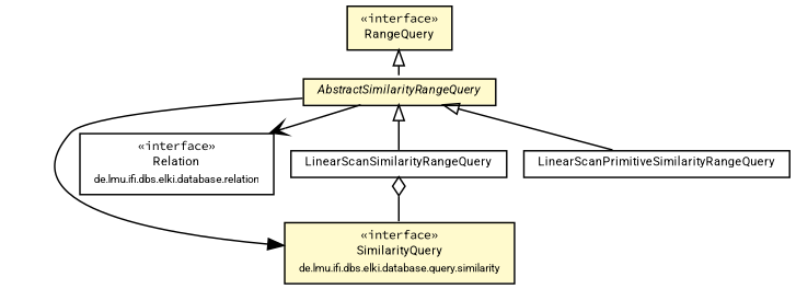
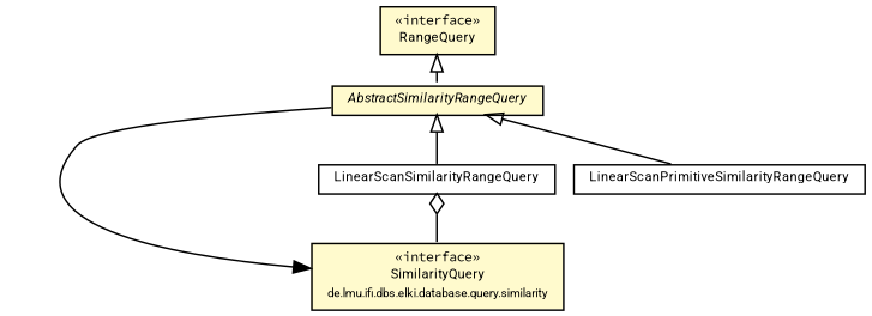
  digraph {
    fontname="Source Code Pro"
    nodesep=0.15
    rankdir=TB
    ranksep=0.25
    node [fontcolor=black fontname="Source Code Pro" fontsize=8 margin=0 shape=plaintext]
    edge [arrowtail=empty color=black dir=back fontname="Source Code Pro" fontsize=7 labelfontname=Roboto labelfontsize=7 weight=1]
    n1 [height=0 label=<<table title="de.lmu.ifi.dbs.elki.database.query.similarity.SimilarityQuery" border="0" cellborder="1" cellspacing="0" cellpadding="2" bgcolor="LemonChiffon" href="../similarity/SimilarityQuery.html" target="_parent"> 		<tr><td><table border="0" cellspacing="0" cellpadding="1"> 		<tr><td align="center" balign="center"> &#171;interface&#187; </td></tr> 		<tr><td align="center" balign="center"> <font face="Roboto">SimilarityQuery</font> </td></tr> 		<tr><td align="center" balign="center"> <font face="Roboto" point-size="7.0">de.lmu.ifi.dbs.elki.database.query.similarity</font> </td></tr> 		</table></td></tr> 		</table>> width=0]
    n2 [height=0 label=<<table title="de.lmu.ifi.dbs.elki.database.query.range.RangeQuery" border="0" cellborder="1" cellspacing="0" cellpadding="2" bgcolor="LemonChiffon" href="RangeQuery.html" target="_parent"> 		<tr><td><table border="0" cellspacing="0" cellpadding="1"> 		<tr><td align="center" balign="center"> &#171;interface&#187; </td></tr> 		<tr><td align="center" balign="center"> <font face="Roboto">RangeQuery</font> </td></tr> 		</table></td></tr> 		</table>> width=0]
    n3 [height=0 label=<<table title="de.lmu.ifi.dbs.elki.database.query.range.AbstractSimilarityRangeQuery" border="0" cellborder="1" cellspacing="0" cellpadding="2" bgcolor="lemonChiffon" href="AbstractSimilarityRangeQuery.html" target="_parent"> 		<tr><td><table border="0" cellspacing="0" cellpadding="1"> 		<tr><td align="center" balign="center"> <font face="Roboto"><i>AbstractSimilarityRangeQuery</i></font> </td></tr> 		</table></td></tr> 		</table>> width=0]
-   n4 [height=0 label=<<table title="de.lmu.ifi.dbs.elki.database.relation.Relation" border="0" cellborder="1" cellspacing="0" cellpadding="2" href="../../relation/Relation.html" target="_parent"> 		<tr><td><table border="0" cellspacing="0" cellpadding="1"> 		<tr><td align="center" balign="center"> &#171;interface&#187; </td></tr> 		<tr><td align="center" balign="center"> <font face="Roboto">Relation</font> </td></tr> 		<tr><td align="center" balign="center"> <font face="Roboto" point-size="7.0">de.lmu.ifi.dbs.elki.database.relation</font> </td></tr> 		</table></td></tr> 		</table>> width=0]
    n5 [height=0 label=<<table title="de.lmu.ifi.dbs.elki.database.query.range.LinearScanSimilarityRangeQuery" border="0" cellborder="1" cellspacing="0" cellpadding="2" href="LinearScanSimilarityRangeQuery.html" target="_parent"> 		<tr><td><table border="0" cellspacing="0" cellpadding="1"> 		<tr><td align="center" balign="center"> <font face="Roboto">LinearScanSimilarityRangeQuery</font> </td></tr> 		</table></td></tr> 		</table>> width=0]
    n6 [height=0 label=<<table title="de.lmu.ifi.dbs.elki.database.query.range.LinearScanPrimitiveSimilarityRangeQuery" border="0" cellborder="1" cellspacing="0" cellpadding="2" href="LinearScanPrimitiveSimilarityRangeQuery.html" target="_parent"> 		<tr><td><table border="0" cellspacing="0" cellpadding="1"> 		<tr><td align="center" balign="center"> <font face="Roboto">LinearScanPrimitiveSimilarityRangeQuery</font> </td></tr> 		</table></td></tr> 		</table>> width=0]
    n2 -> n3 [style=dashed weight=9]
    n3 -> n1 [arrowhead=normal arrowtail="" dir=""]
-   n3 -> n4 [arrowhead=open arrowtail="" dir=""]
    n3 -> n5 [weight=10]
    n3 -> n6 [weight=10]
    n5 -> n1 [arrowhead=none arrowtail=ediamond weight=4]
  }
